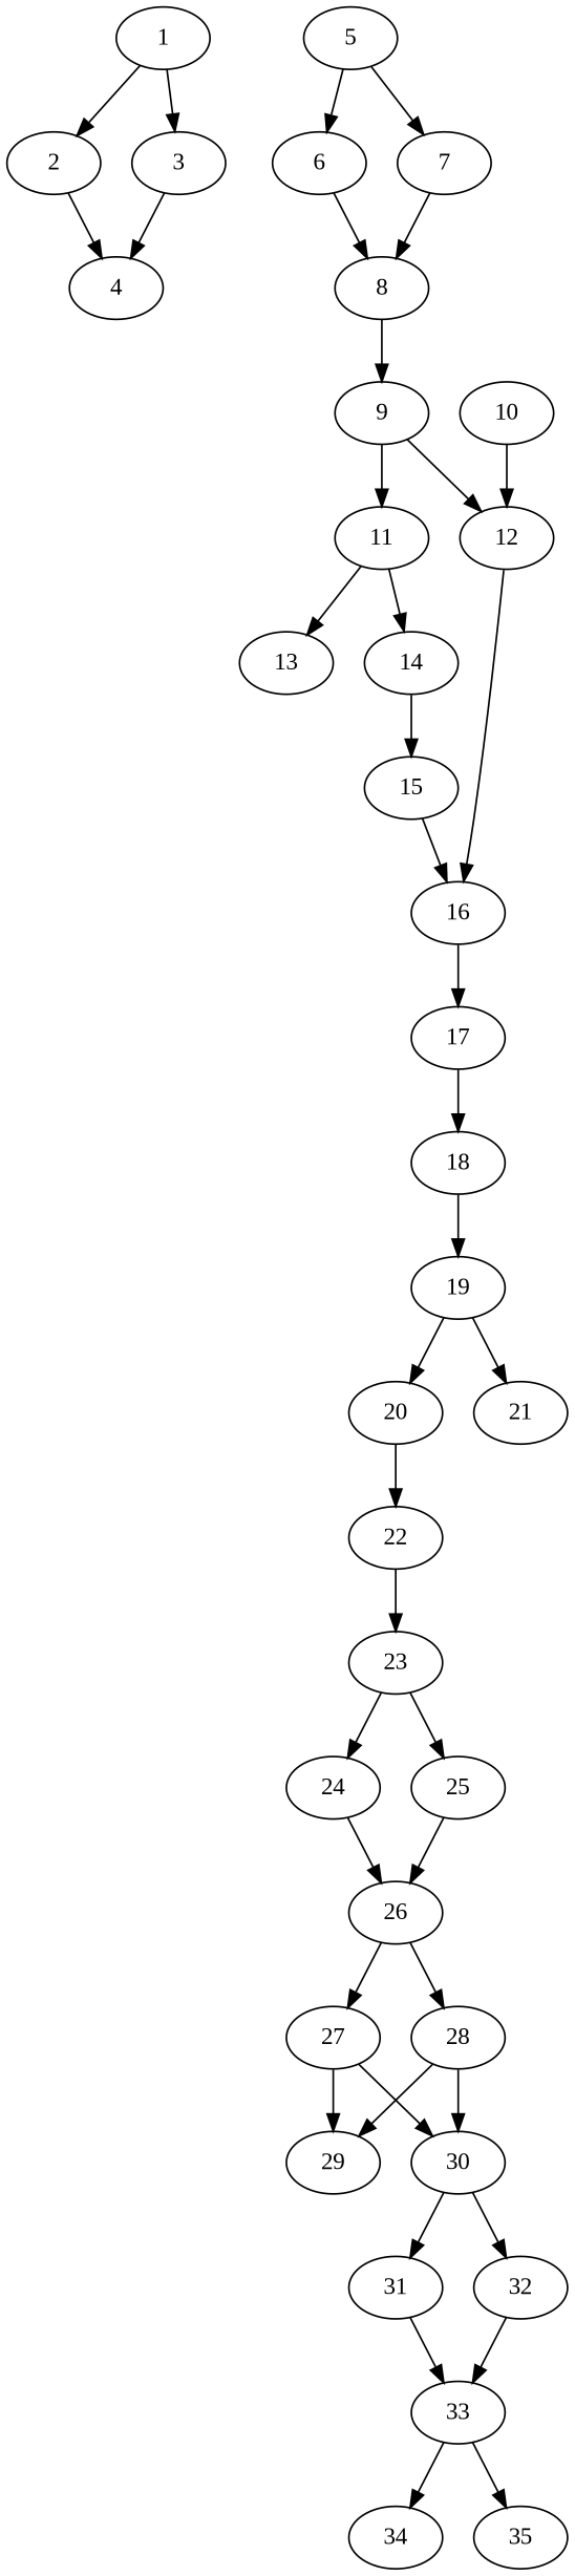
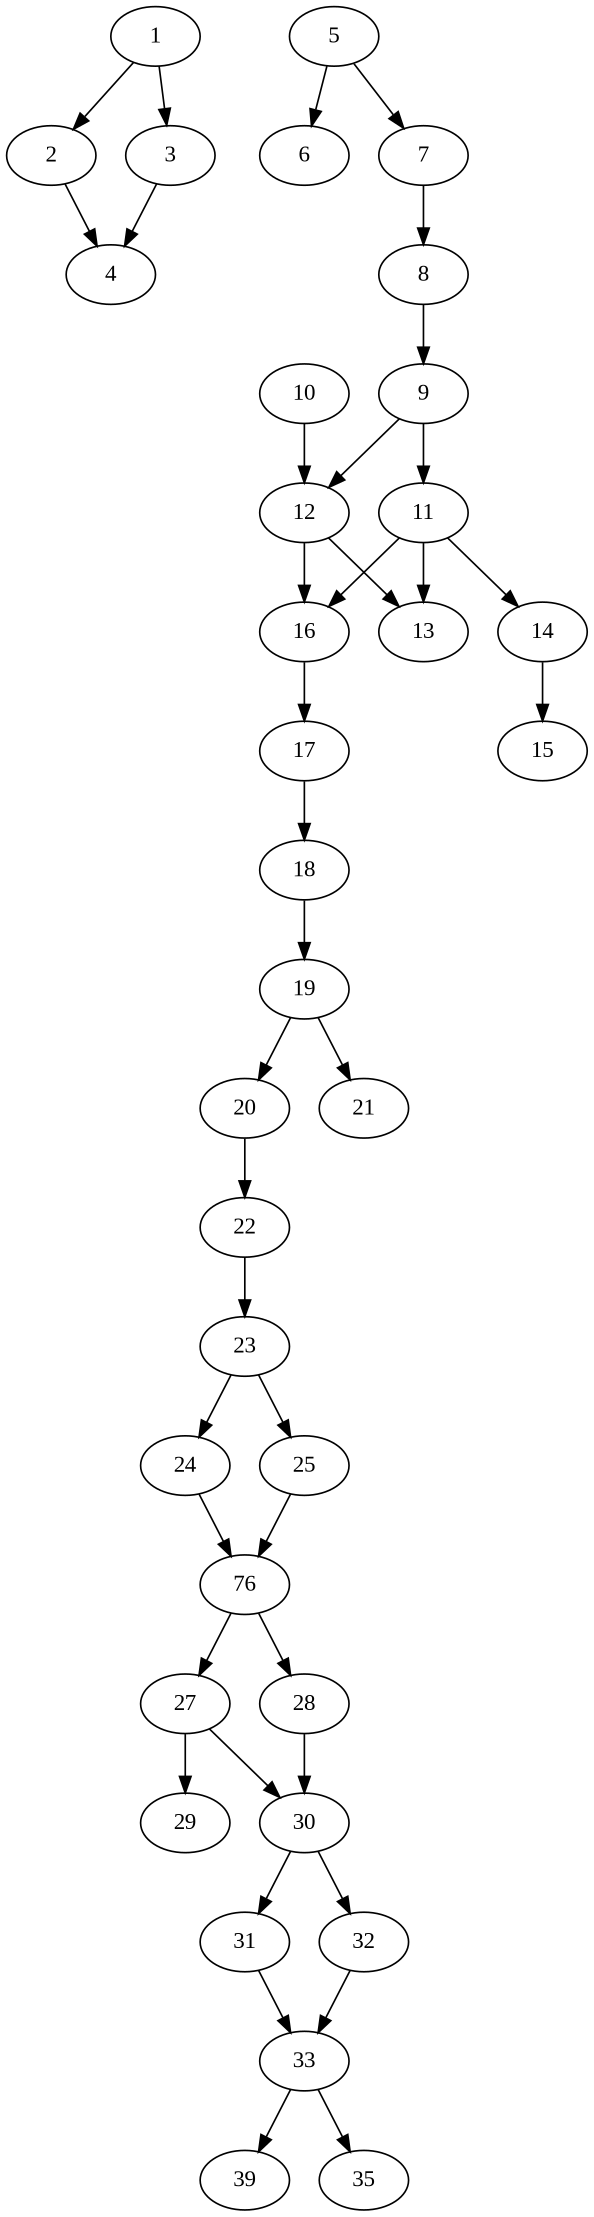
  digraph {
    fontname="Liberation Serif"
    node [alpha=0.03 fontname="Liberation Serif"]
    edge [fontname="Liberation Serif"]
    1 [alpha=0.16 expect_size=7555072]
    2 [expect_size=49879040]
    3 [alpha=0.12 expect_size=49564672]
    4 [alpha=0.07 expect_size=49037312]
    5 [alpha=0.18 expect_size=22417408]
    6 [expect_size=47333376]
    7 [alpha=0.12 expect_size=18444288]
    8 [alpha=0.02 expect_size=8801280]
    9 [alpha=0.19 expect_size=44791808]
    11 [alpha=0.01 expect_size=10383360]
    12 [alpha=0.11 expect_size=48690176]
    10 [expect_size=23834624]
    13 [alpha=0.05 expect_size=7817216]
    14 [alpha=0.15 expect_size=36225024]
    16 [alpha=0.12 expect_size=47862784]
    15 [alpha=0.20 expect_size=52316160]
    17 [alpha=0.14 expect_size=7312384]
    18 [alpha=0.06 expect_size=35858432]
    19 [alpha=0.17 expect_size=40489984]
    20 [alpha=0.07 expect_size=39030784]
    21 [alpha=0.18 expect_size=46509056]
    22 [alpha=0.08 expect_size=49220608]
    23 [alpha=0.17 expect_size=27877376]
    24 [alpha=0.04 expect_size=40007680]
    25 [alpha=0.19 expect_size=29237248]
-   26 [alpha=0.11 expect_size=28726272]
+   26 [alpha=0.11 expect_size=28726272 label=76]
    27 [alpha=0.09 expect_size=10077184]
    28 [alpha=0.09 expect_size=43829248]
    29 [alpha=0.05 expect_size=9993216]
    30 [alpha=0.09 expect_size=50640896]
    31 [alpha=0.15 expect_size=20545536]
    32 [alpha=0.20 expect_size=16390144]
    33 [alpha=0.06 expect_size=35627008]
-   34 [alpha=0.05 expect_size=28204032]
+   34 [alpha=0.05 expect_size=28204032 label=39]
    35 [alpha=0.04 expect_size=37918720]
    1 -> 2
    1 -> 3
    2 -> 4
    3 -> 4
    5 -> 6
    5 -> 7
-   6 -> 8
    7 -> 8
    8 -> 9
    9 -> 11
    9 -> 12
    11 -> 13
    11 -> 14
+   12 -> 13
    12 -> 16
    10 -> 12
    14 -> 15
    16 -> 17
-   15 -> 16
+   11 -> 16
    17 -> 18
    18 -> 19
    19 -> 20
    19 -> 21
    20 -> 22
    22 -> 23
    23 -> 24
    23 -> 25
    24 -> 26
    25 -> 26
    26 -> 27
    26 -> 28
    27 -> 29
    27 -> 30
-   28 -> 29
    28 -> 30
    30 -> 31
    30 -> 32
    31 -> 33
    32 -> 33
    33 -> 34
    33 -> 35
  }
